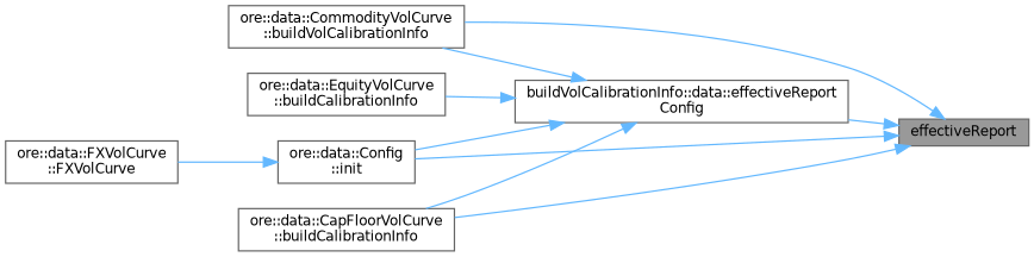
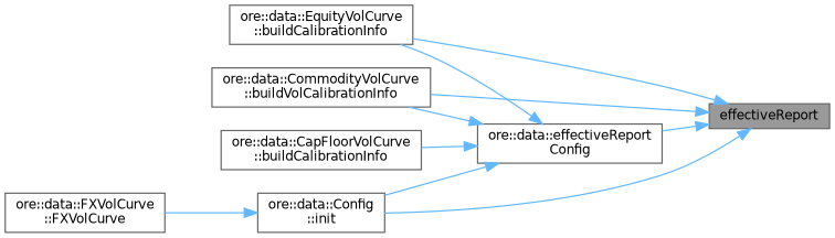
  digraph {
    rankdir=RL
    node [color=grey40 fillcolor=white fontname=Helvetica fontsize=10 shape=box style=filled]
    edge [color=steelblue1 dir=back fontname=Helvetica fontsize=10 labelfontname=Helvetica labelfontsize=10 style=solid]
    n1 [color=gray40 fillcolor=grey60 fontcolor=black height=0.2 label=effectiveReport width=0.4]
    n2 [height=0.2 label="ore::data::EquityVolCurve\l::buildCalibrationInfo" width=0.4]
    n3 [height=0.2 label="ore::data::CommodityVolCurve\l::buildVolCalibrationInfo" width=0.4]
-   n4 [height=0.2 label="buildVolCalibrationInfo::data::effectiveReport\lConfig" width=0.4]
+   n4 [height=0.2 label="ore::data::effectiveReport\lConfig" width=0.4]
    n5 [height=0.2 label="ore::data::Config\l::init" width=0.4]
    n6 [height=0.2 label="ore::data::CapFloorVolCurve\l::buildCalibrationInfo" width=0.4]
    n7 [height=0.2 label="ore::data::FXVolCurve\l::FXVolCurve" width=0.4]
-   n1 -> n6
+   n1 -> n2
    n1 -> n3
    n1 -> n4
    n1 -> n5
    n4 -> n2
    n4 -> n3
    n4 -> n5
    n4 -> n6
    n5 -> n7
  }
